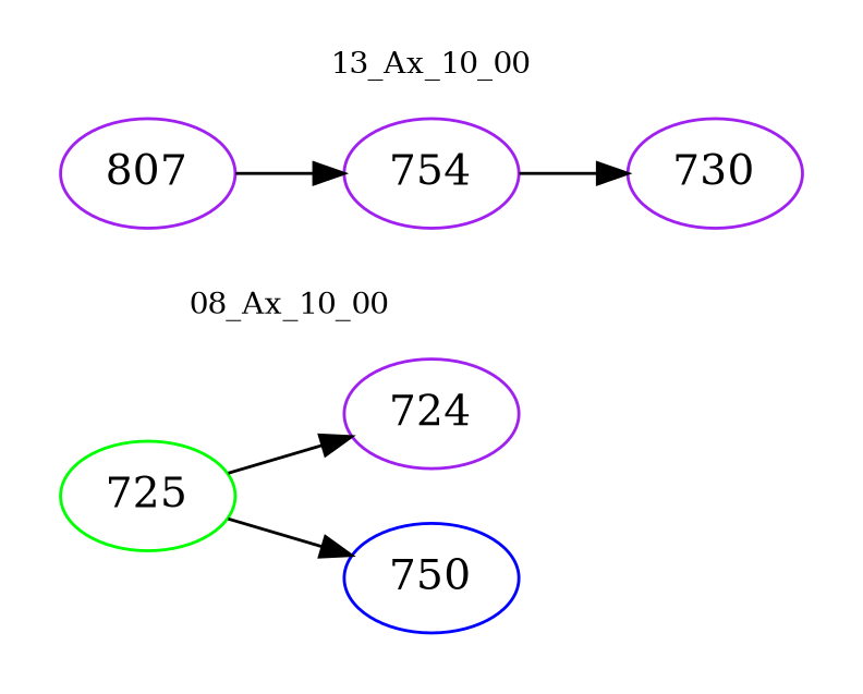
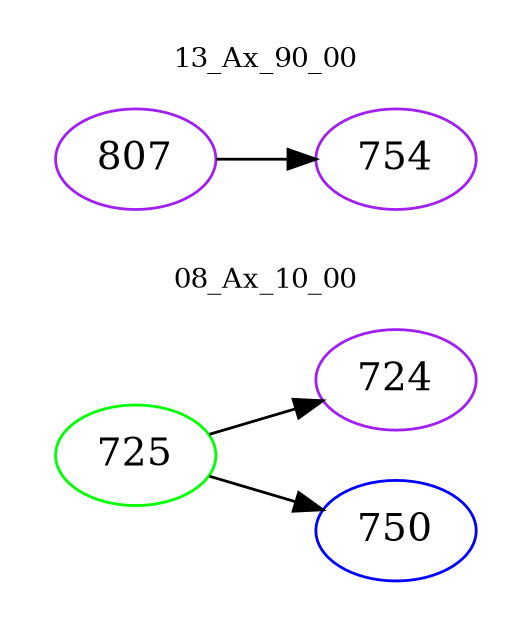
  digraph {
    rankdir=LR
    node [color=purple]
    edge [color=black]
    n1 [color=green label=725]
    n2 [color=blue label=750]
    n3 [label=724]
    n4 [label=754]
    n5 [label=807]
-   n6 [label=730]
    subgraph cluster_1 {
      color=white
      fontsize=10
      label="08_Ax_10_00"
      n1
      n2
      n3
    }
    subgraph cluster_2 {
      color=white
      fontsize=10
-     label="13_Ax_10_00"
+     label="13_Ax_90_00"
      n4
      n5
-     n6
    }
    n1 -> n2
    n1 -> n3
-   n4 -> n6
    n5 -> n4
  }
